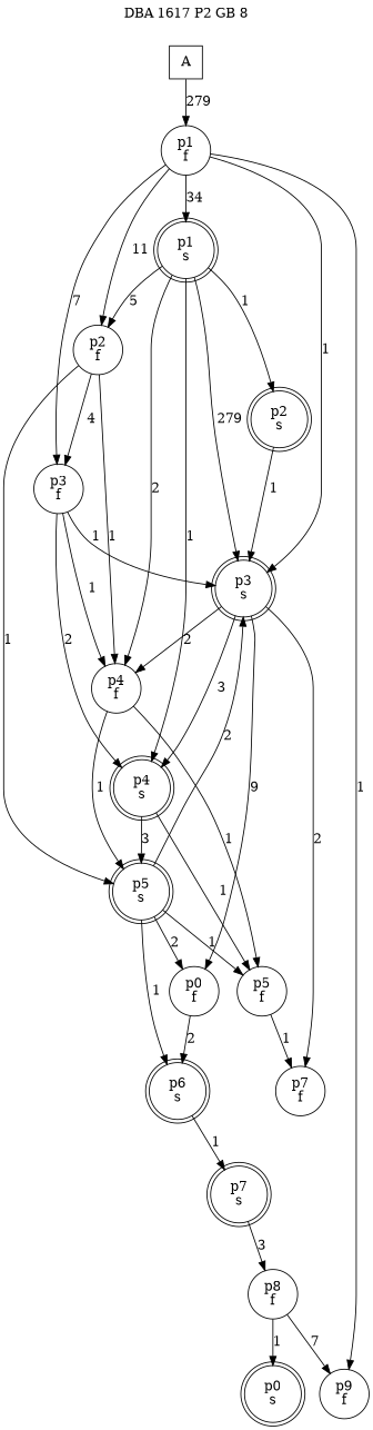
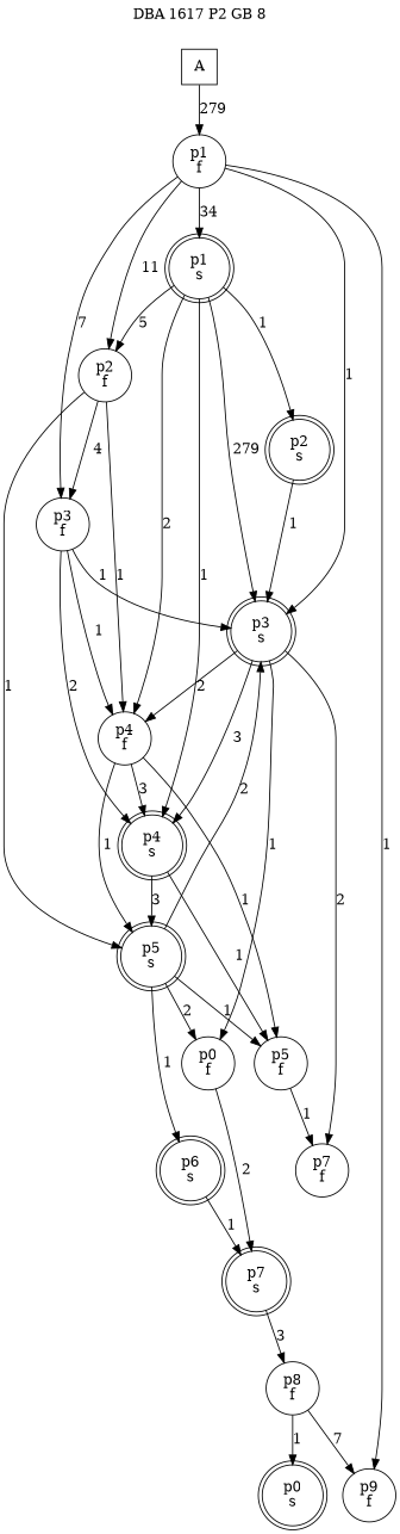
  digraph {
    label=" DBA 1617 P2 GB 8 "
    labelloc=tl
    rankdir=TB
    node [shape=circle]
    n1 [label=A shape=square]
    n2 [label="p1\nf"]
    n3 [label="p1\ns" shape=doublecircle]
    n4 [label="p2\nf"]
    n5 [label="p3\nf"]
    n6 [label="p3\ns" shape=doublecircle]
    n7 [label="p9\nf"]
    n8 [label="p4\nf"]
    n9 [label="p4\ns" shape=doublecircle]
    n10 [label="p2\ns" shape=doublecircle]
    n11 [label="p5\ns" shape=doublecircle]
    n12 [label="p0\nf"]
    n13 [label="p7\nf"]
    n14 [label="p5\nf"]
    n15 [label="p7\ns" shape=doublecircle]
    n16 [label="p8\nf"]
    n17 [label="p6\ns" shape=doublecircle]
    n18 [label="p0\ns" shape=doublecircle]
    n1 -> n2 [label=279]
    n2 -> n3 [label=34]
    n2 -> n4 [label=11]
    n2 -> n5 [label=7]
    n2 -> n6 [label=1]
    n2 -> n7 [label=1]
    n3 -> n4 [label=5]
    n3 -> n6 [label=279]
    n3 -> n8 [label=2]
    n3 -> n9 [label=1]
    n3 -> n10 [label=1]
    n4 -> n5 [label=4]
    n4 -> n8 [label=1]
    n4 -> n11 [label=1]
    n5 -> n6 [label=1]
    n5 -> n8 [label=1]
    n5 -> n9 [label=2]
    n6 -> n8 [label=2]
    n6 -> n9 [label=3]
-   n6 -> n12 [label=9]
+   n6 -> n12 [label=1]
    n6 -> n13 [label=2]
+   n8 -> n9 [label=3]
    n8 -> n11 [label=1]
    n8 -> n14 [label=1]
    n9 -> n11 [label=3]
    n9 -> n14 [label=1]
    n10 -> n6 [label=1]
    n11 -> n6 [label=2]
    n11 -> n12 [label=2]
    n11 -> n14 [label=1]
    n11 -> n17 [label=1]
-   n12 -> n17 [label=2]
+   n12 -> n15 [label=2]
    n14 -> n13 [label=1]
    n15 -> n16 [label=3]
    n16 -> n7 [label=7]
    n16 -> n18 [label=1]
    n17 -> n15 [label=1]
  }
